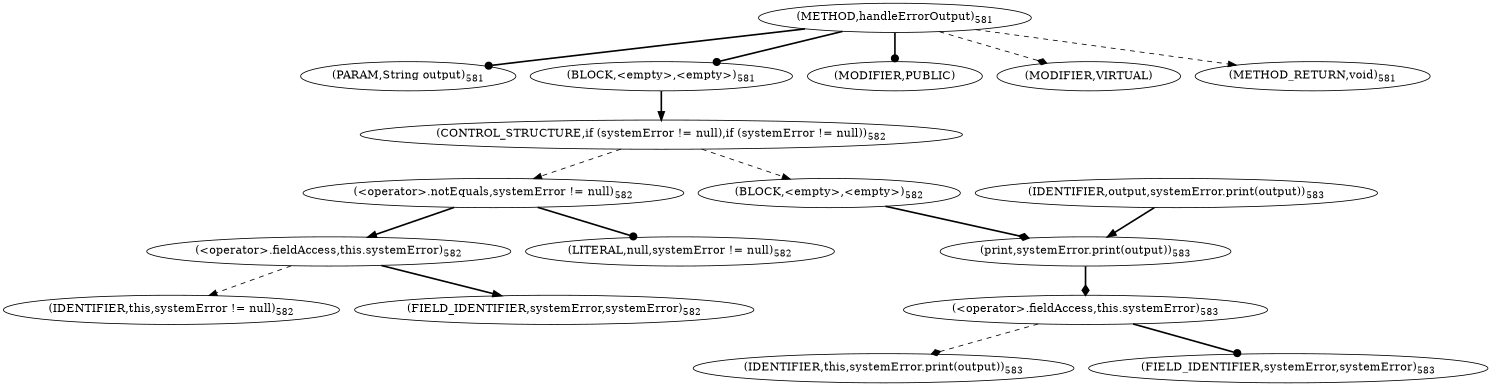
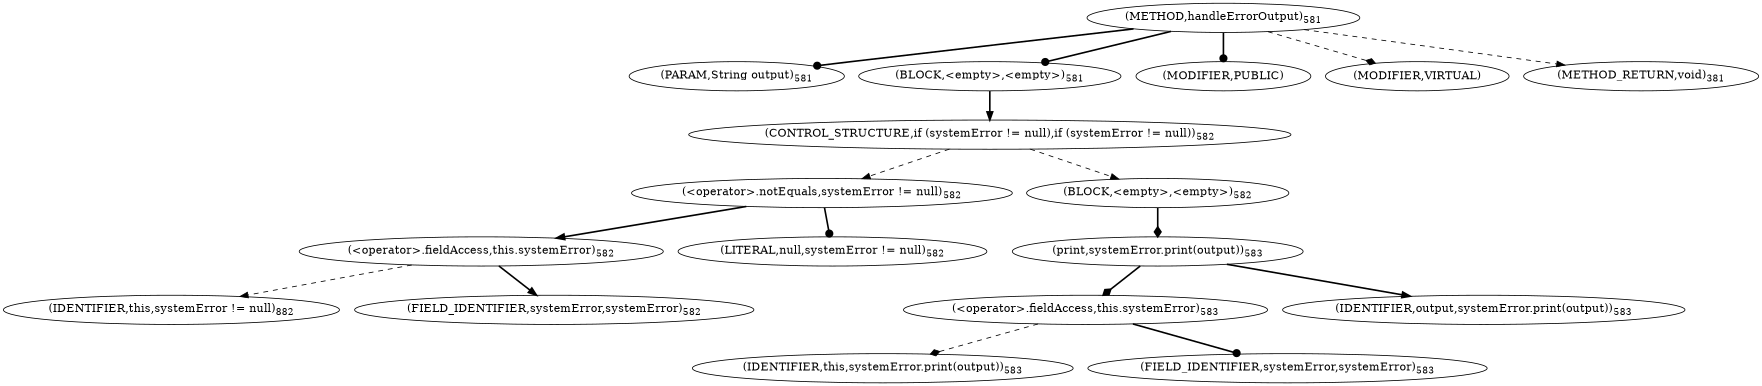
  digraph {
    edge [arrowhead=normal style=bold]
    n1 [label=<(METHOD,handleErrorOutput)<SUB>581</SUB>>]
    n2 [label=<(PARAM,String output)<SUB>581</SUB>>]
    n3 [label=<(BLOCK,&lt;empty&gt;,&lt;empty&gt;)<SUB>581</SUB>>]
    n4 [label=<(MODIFIER,PUBLIC)>]
    n5 [label=<(MODIFIER,VIRTUAL)>]
-   n6 [label=<(METHOD_RETURN,void)<SUB>581</SUB>>]
+   n6 [label=<(METHOD_RETURN,void)<SUB>381</SUB>>]
    n7 [label=<(CONTROL_STRUCTURE,if (systemError != null),if (systemError != null))<SUB>582</SUB>>]
    n8 [label=<(&lt;operator&gt;.notEquals,systemError != null)<SUB>582</SUB>>]
    n9 [label=<(BLOCK,&lt;empty&gt;,&lt;empty&gt;)<SUB>582</SUB>>]
    n10 [label=<(&lt;operator&gt;.fieldAccess,this.systemError)<SUB>582</SUB>>]
    n11 [label=<(LITERAL,null,systemError != null)<SUB>582</SUB>>]
    n12 [label=<(print,systemError.print(output))<SUB>583</SUB>>]
-   n13 [label=<(IDENTIFIER,this,systemError != null)<SUB>582</SUB>>]
+   n13 [label=<(IDENTIFIER,this,systemError != null)<SUB>882</SUB>>]
    n14 [label=<(FIELD_IDENTIFIER,systemError,systemError)<SUB>582</SUB>>]
    n15 [label=<(&lt;operator&gt;.fieldAccess,this.systemError)<SUB>583</SUB>>]
    n16 [label=<(IDENTIFIER,output,systemError.print(output))<SUB>583</SUB>>]
    n17 [label=<(IDENTIFIER,this,systemError.print(output))<SUB>583</SUB>>]
    n18 [label=<(FIELD_IDENTIFIER,systemError,systemError)<SUB>583</SUB>>]
    n1 -> n2 [arrowhead=dot]
    n1 -> n3 [arrowhead=dot]
    n1 -> n4 [arrowhead=dot]
    n1 -> n5 [arrowhead=diamond style=dashed]
    n1 -> n6 [style=dashed]
    n3 -> n7
    n7 -> n8 [style=dashed]
    n7 -> n9 [style=dashed]
    n8 -> n10
    n8 -> n11 [arrowhead=dot]
    n9 -> n12 [arrowhead=diamond]
    n10 -> n13 [style=dashed]
    n10 -> n14
    n12 -> n15 [arrowhead=diamond]
-   n16 -> n12
+   n12 -> n16
    n15 -> n17 [arrowhead=diamond style=dashed]
    n15 -> n18 [arrowhead=dot]
  }
